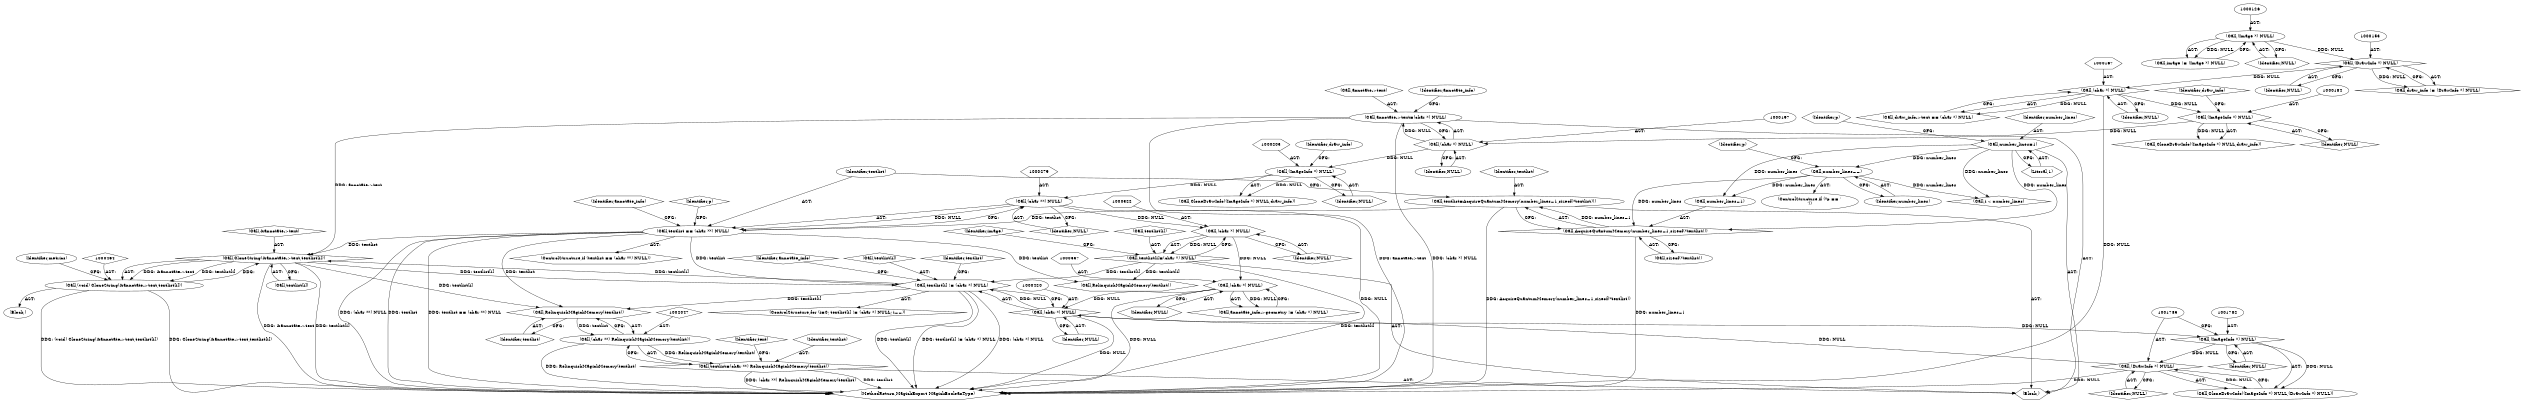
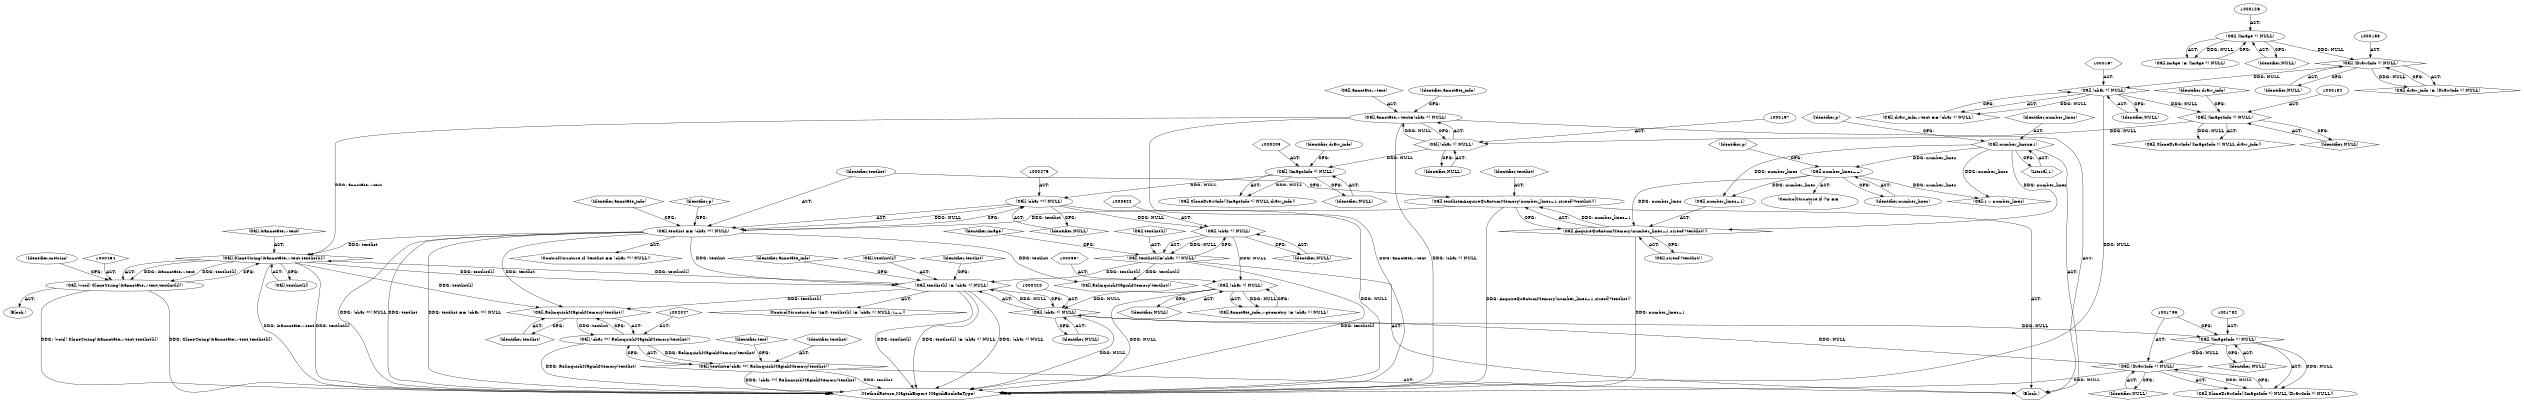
  digraph {
    node [shape=ellipse]
    n1 [label="(Call,CloneString(&annotate->text,textlist[i]))" shape=diamond]
    n2 [label="(Call,textlist[i] != (char *) NULL)" shape=hexagon]
    n3 [label="(Call,(void) CloneString(&annotate->text,textlist[i]))"]
    n4 [label="(Call,RelinquishMagickMemory(textlist))" shape=hexagon]
    n5 [label="(Call,textlist[i])"]
    n6 [label="(MethodReturn,MagickExport MagickBooleanType)" shape=hexagon]
    n7 [label="(Call,(char *) NULL)" shape=diamond]
    n8 [label="(ControlStructure,for (i=0; textlist[i] != (char *) NULL; i++))" shape=diamond]
    n9 [label="(Block,)"]
    n10 [label="(Call,(char **) RelinquishMagickMemory(textlist))"]
    n11 [label="(Identifier,textlist)" shape=hexagon]
    n12 [label="(Call,annotate->text=(char *) NULL)"]
    n13 [label="(Call,(char *) NULL)" shape=hexagon]
    n14 [label="(Block,)" shape=hexagon]
    n15 [label="(Call,(ImageInfo *) NULL)"]
    n16 [label="(Identifier,NULL)"]
    n17 [label="(Call,(char **) NULL)"]
    n18 [label="(Call,CloneDrawInfo((ImageInfo *) NULL,draw_info))"]
    n19 [label="(Identifier,NULL)" shape=hexagon]
    n20 [label="(Call,(ImageInfo *) NULL)" shape=hexagon]
    n21 [label="(Identifier,NULL)" shape=diamond]
    n22 [label="(Call,CloneDrawInfo((ImageInfo *) NULL,draw_info))" shape=hexagon]
    n23 [label="(Call,(char *) NULL)" shape=diamond]
    n24 [label="(Identifier,NULL)"]
    n25 [label="(Call,draw_info->text == (char *) NULL)" shape=hexagon]
    n26 [label="(Call,(DrawInfo *) NULL)" shape=diamond]
    n27 [label="(Identifier,NULL)"]
    n28 [label="(Call,draw_info != (DrawInfo *) NULL)" shape=diamond]
    n29 [label="(Call,(Image *) NULL)"]
    n30 [label="(Call,image != (Image *) NULL)"]
    n31 [label="(Identifier,NULL)" shape=hexagon]
    n32 [label="(Call,textlist == (char **) NULL)"]
    n33 [label="(ControlStructure,if (textlist == (char **) NULL))" shape=hexagon]
    n34 [label="(Call,RelinquishMagickMemory(textlist))" shape=hexagon]
    n35 [label="(Call,(char *) NULL)" shape=hexagon]
    n36 [label="(Identifier,NULL)" shape=diamond]
    n37 [label="(Call,textlist=AcquireQuantumMemory(number_lines+1,sizeof(*textlist)))"]
    n38 [label="(Call,AcquireQuantumMemory(number_lines+1,sizeof(*textlist)))" shape=diamond]
    n39 [label="(Call,sizeof(*textlist))"]
    n40 [label="(Call,number_lines++)"]
    n41 [label="(Call,i < number_lines)" shape=diamond]
    n42 [label="(Call,number_lines+1)"]
    n43 [label="(ControlStructure,if (*p == '\n'))"]
    n44 [label="(Identifier,number_lines)"]
    n45 [label="(Call,number_lines=1)" shape=hexagon]
    n46 [label="(Literal,1)" shape=hexagon]
    n47 [label="(Call,textlist[i]=(char *) NULL)" shape=diamond]
    n48 [label="(Call,(char *) NULL)" shape=hexagon]
    n49 [label="(Identifier,NULL)" shape=diamond]
    n50 [label="(Call,(ImageInfo *) NULL)" shape=diamond]
    n51 [label="(Identifier,NULL)"]
    n52 [label="(Identifier,NULL)" shape=hexagon]
    n53 [label="(Call,annotate_info->geometry != (char *) NULL)" shape=hexagon]
    n54 [label="(Call,(DrawInfo *) NULL)" shape=diamond]
    n55 [label="(Call,CloneDrawInfo((ImageInfo *) NULL,(DrawInfo *) NULL))"]
    n56 [label="(Identifier,NULL)" shape=diamond]
    n57 [label="(Identifier,NULL)" shape=diamond]
    n58 [label="(Call,textlist=(char **) RelinquishMagickMemory(textlist))" shape=diamond]
    n59 [label="(Identifier,p)" shape=diamond]
    n60 [label="(Identifier,draw_info)" shape=diamond]
    n61 [label="(Identifier,annotate_info)" shape=hexagon]
    n62 [label="(Identifier,annotate_info)" shape=diamond]
    n63 [label="(Identifier,text)" shape=diamond]
    n64 [label="(Call,textlist[i])" shape=diamond]
    n65 [label="(Identifier,annotate_info)"]
    n66 [label="(Identifier,metrics)"]
    n67 [label="(Identifier,textlist)"]
    n68 [label="(Identifier,p)" shape=hexagon]
    n69 [label="(Call,&annotate->text)" shape=diamond]
    n70 [label="(Identifier,draw_info)"]
    n71 [label="(Call,annotate->text)" shape=hexagon]
    n72 [label="(Call,textlist[i])" shape=diamond]
    n73 [label="(Identifier,textlist)" shape=diamond]
    n74 [label="(Identifier,textlist)" shape=hexagon]
    n75 [label="(Identifier,image)" shape=diamond]
    n76 [label="(Identifier,textlist)" shape=hexagon]
    n77 [label="(Identifier,p)" shape=hexagon]
    n78 [label="(Identifier,number_lines)" shape=hexagon]
    1000197
    1000184
    1000167 [shape=hexagon]
    1000153
    1000126
    n84 [label=1000279 shape=hexagon]
    1000203 [shape=hexagon]
    1000322 [shape=hexagon]
    1000420
    1001785
    1001782
    1000337 [shape=hexagon]
    1000464 [shape=diamond]
    1002047 [shape=diamond]
    n1 -> n2 [label="DDG: textlist[i]"]
    n1 -> n3 [label="AST: "]
    n1 -> n3 [label="DDG: &annotate->text"]
    n1 -> n3 [label="DDG: textlist[i]"]
    n1 -> n4 [label="DDG: textlist[i]"]
    n1 -> n5 [label="CFG: "]
    n1 -> n6 [label="DDG: textlist[i]"]
    n1 -> n6 [label="DDG: &annotate->text"]
    n2 -> n1 [label="DDG: textlist[i]"]
    n2 -> n4 [label="DDG: textlist[i]"]
    n2 -> n6 [label="DDG: textlist[i]"]
    n2 -> n6 [label="DDG: textlist[i] != (char *) NULL"]
    n2 -> n6 [label="DDG: (char *) NULL"]
    n2 -> n7 [label="CFG: "]
    n2 -> n8 [label="AST: "]
-   n3 -> n1 [label="DDG: "]
+   n3 -> n1 [label="CFG: "]
    n3 -> n6 [label="DDG: CloneString(&annotate->text,textlist[i])"]
    n3 -> n6 [label="DDG: (void) CloneString(&annotate->text,textlist[i])"]
    n3 -> n9 [label="AST: "]
    n4 -> n10 [label="AST: "]
    n4 -> n10 [label="DDG: textlist"]
    n4 -> n11 [label="CFG: "]
    n5 -> n1 [label="AST: "]
    n7 -> n2 [label="AST: "]
    n7 -> n2 [label="DDG: NULL"]
    n7 -> n6 [label="DDG: NULL"]
    n7 -> n50 [label="DDG: NULL"]
    n7 -> n51 [label="CFG: "]
    n10 -> n4 [label="CFG: "]
    n10 -> n6 [label="DDG: RelinquishMagickMemory(textlist)"]
    n10 -> n58 [label="AST: "]
    n10 -> n58 [label="DDG: RelinquishMagickMemory(textlist)"]
    n11 -> n4 [label="AST: "]
    n12 -> n1 [label="DDG: annotate->text"]
    n12 -> n6 [label="DDG: annotate->text"]
    n12 -> n6 [label="DDG: (char *) NULL"]
    n12 -> n13 [label="CFG: "]
    n12 -> n14 [label="AST: "]
    n13 -> n12 [label="AST: "]
    n13 -> n12 [label="DDG: NULL"]
    n13 -> n15 [label="DDG: NULL"]
    n13 -> n16 [label="CFG: "]
    n15 -> n17 [label="DDG: NULL"]
    n15 -> n18 [label="AST: "]
    n15 -> n18 [label="DDG: NULL"]
    n15 -> n19 [label="CFG: "]
    n16 -> n13 [label="AST: "]
    n17 -> n6 [label="DDG: NULL"]
    n17 -> n32 [label="AST: "]
    n17 -> n32 [label="DDG: NULL"]
    n17 -> n35 [label="DDG: NULL"]
    n17 -> n36 [label="CFG: "]
    n19 -> n15 [label="AST: "]
    n20 -> n13 [label="DDG: NULL"]
    n20 -> n21 [label="CFG: "]
    n20 -> n22 [label="AST: "]
    n20 -> n22 [label="DDG: NULL"]
    n21 -> n20 [label="AST: "]
    n23 -> n6 [label="DDG: NULL"]
    n23 -> n20 [label="DDG: NULL"]
    n23 -> n24 [label="CFG: "]
    n23 -> n25 [label="AST: "]
    n23 -> n25 [label="DDG: NULL"]
    n24 -> n23 [label="AST: "]
    n25 -> n23 [label="CFG: "]
    n26 -> n23 [label="DDG: NULL"]
    n26 -> n27 [label="CFG: "]
    n26 -> n28 [label="AST: "]
    n26 -> n28 [label="DDG: NULL"]
    n27 -> n26 [label="AST: "]
    n28 -> n26 [label="CFG: "]
    n29 -> n26 [label="DDG: NULL"]
    n29 -> n30 [label="AST: "]
    n29 -> n30 [label="DDG: NULL"]
    n29 -> n31 [label="CFG: "]
    n30 -> n29 [label="CFG: "]
    n31 -> n29 [label="AST: "]
    n32 -> n1 [label="DDG: textlist"]
    n32 -> n2 [label="DDG: textlist"]
    n32 -> n4 [label="DDG: textlist"]
    n32 -> n6 [label="DDG: textlist"]
    n32 -> n6 [label="DDG: textlist == (char **) NULL"]
    n32 -> n6 [label="DDG: (char **) NULL"]
    n32 -> n17 [label="CFG: "]
    n32 -> n33 [label="AST: "]
    n32 -> n34 [label="DDG: textlist"]
    n35 -> n47 [label="AST: "]
    n35 -> n47 [label="DDG: NULL"]
    n35 -> n48 [label="DDG: NULL"]
    n35 -> n49 [label="CFG: "]
    n36 -> n17 [label="AST: "]
    n37 -> n6 [label="DDG: AcquireQuantumMemory(number_lines+1,sizeof(*textlist))"]
    n37 -> n14 [label="AST: "]
    n37 -> n32 [label="DDG: textlist"]
    n37 -> n38 [label="CFG: "]
    n38 -> n6 [label="DDG: number_lines+1"]
    n38 -> n37 [label="AST: "]
    n38 -> n37 [label="DDG: number_lines+1"]
    n38 -> n39 [label="CFG: "]
    n39 -> n38 [label="AST: "]
    n40 -> n38 [label="DDG: number_lines"]
    n40 -> n41 [label="DDG: number_lines"]
    n40 -> n42 [label="DDG: number_lines"]
    n40 -> n43 [label="AST: "]
    n40 -> n44 [label="CFG: "]
    n42 -> n38 [label="AST: "]
    n44 -> n40 [label="AST: "]
    n45 -> n14 [label="AST: "]
    n45 -> n38 [label="DDG: number_lines"]
    n45 -> n40 [label="DDG: number_lines"]
    n45 -> n41 [label="DDG: number_lines"]
    n45 -> n42 [label="DDG: number_lines"]
    n45 -> n46 [label="CFG: "]
    n46 -> n45 [label="AST: "]
    n47 -> n2 [label="DDG: textlist[i]"]
    n47 -> n6 [label="DDG: textlist[i]"]
    n47 -> n14 [label="AST: "]
    n47 -> n34 [label="DDG: textlist[i]"]
    n47 -> n35 [label="CFG: "]
    n48 -> n6 [label="DDG: NULL"]
    n48 -> n7 [label="DDG: NULL"]
    n48 -> n52 [label="CFG: "]
    n48 -> n53 [label="AST: "]
    n48 -> n53 [label="DDG: NULL"]
    n49 -> n35 [label="AST: "]
    n50 -> n54 [label="DDG: NULL"]
    n50 -> n55 [label="AST: "]
    n50 -> n55 [label="DDG: NULL"]
    n50 -> n56 [label="CFG: "]
    n51 -> n7 [label="AST: "]
    n52 -> n48 [label="AST: "]
    n53 -> n48 [label="CFG: "]
    n54 -> n6 [label="DDG: NULL"]
    n54 -> n7 [label="DDG: NULL"]
    n54 -> n55 [label="AST: "]
    n54 -> n55 [label="DDG: NULL"]
    n54 -> n57 [label="CFG: "]
    n55 -> n54 [label="CFG: "]
    n56 -> n50 [label="AST: "]
    n57 -> n54 [label="AST: "]
    n58 -> n6 [label="DDG: (char **) RelinquishMagickMemory(textlist)"]
    n58 -> n6 [label="DDG: textlist"]
    n58 -> n10 [label="CFG: "]
    n58 -> n14 [label="AST: "]
    n59 -> n32 [label="CFG: "]
    n60 -> n20 [label="CFG: "]
    n61 -> n32 [label="CFG: "]
    n62 -> n2 [label="CFG: "]
    n63 -> n58 [label="CFG: "]
    n64 -> n2 [label="AST: "]
    n65 -> n12 [label="CFG: "]
    n66 -> n3 [label="CFG: "]
    n67 -> n32 [label="AST: "]
    n67 -> n37 [label="CFG: "]
    n68 -> n40 [label="CFG: "]
    n69 -> n1 [label="AST: "]
    n70 -> n15 [label="CFG: "]
    n71 -> n12 [label="AST: "]
    n72 -> n47 [label="AST: "]
    n73 -> n2 [label="CFG: "]
    n74 -> n58 [label="AST: "]
    n75 -> n47 [label="CFG: "]
    n76 -> n37 [label="AST: "]
    n77 -> n45 [label="CFG: "]
    n78 -> n45 [label="AST: "]
    1000197 -> n13 [label="AST: "]
    1000184 -> n20 [label="AST: "]
    1000167 -> n23 [label="AST: "]
    1000153 -> n26 [label="AST: "]
    1000126 -> n29 [label="AST: "]
    n84 -> n17 [label="AST: "]
    1000203 -> n15 [label="AST: "]
    1000322 -> n35 [label="AST: "]
    1000420 -> n7 [label="AST: "]
    1001785 -> n50 [label="CFG: "]
    1001785 -> n54 [label="AST: "]
    1001782 -> n50 [label="AST: "]
    1000337 -> n48 [label="AST: "]
    1000464 -> n3 [label="AST: "]
    1002047 -> n10 [label="AST: "]
  }
